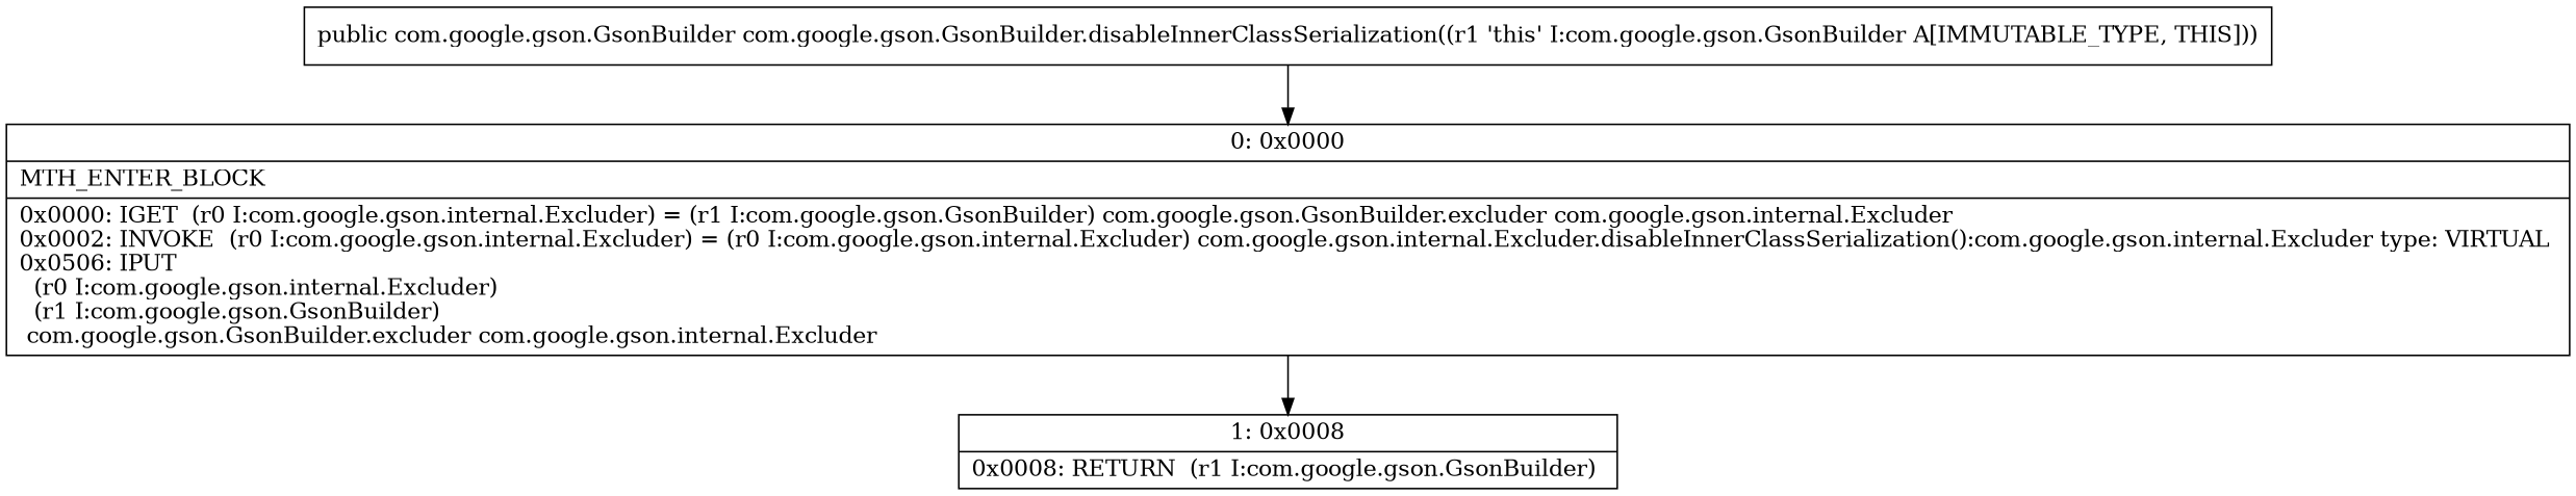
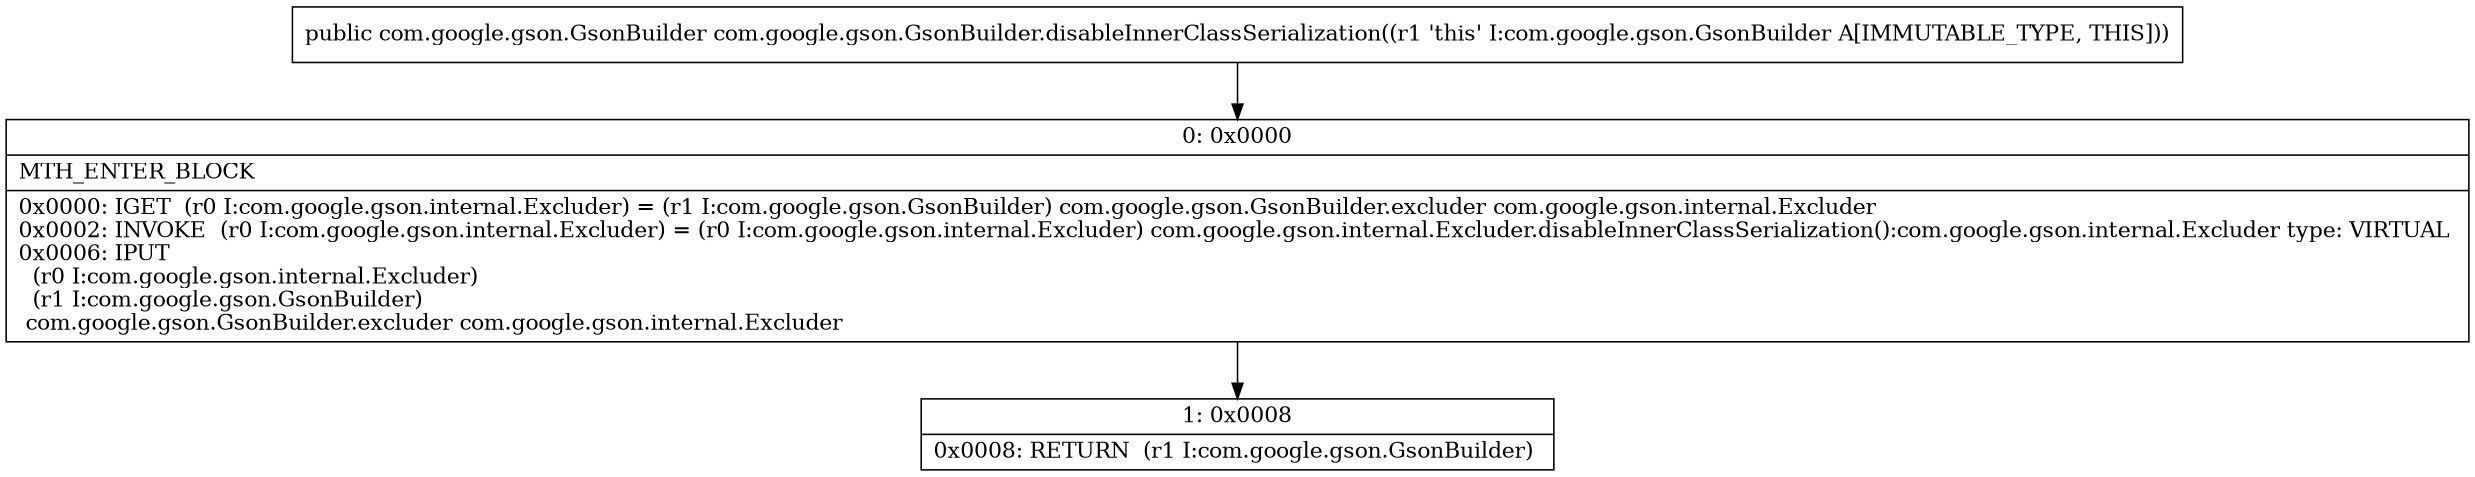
  digraph {
    node [shape=record]
-   n1 [label="{0\:\ 0x0000|MTH_ENTER_BLOCK\l|0x0000: IGET  (r0 I:com.google.gson.internal.Excluder) = (r1 I:com.google.gson.GsonBuilder) com.google.gson.GsonBuilder.excluder com.google.gson.internal.Excluder \l0x0002: INVOKE  (r0 I:com.google.gson.internal.Excluder) = (r0 I:com.google.gson.internal.Excluder) com.google.gson.internal.Excluder.disableInnerClassSerialization():com.google.gson.internal.Excluder type: VIRTUAL \l0x0506: IPUT  \l  (r0 I:com.google.gson.internal.Excluder)\l  (r1 I:com.google.gson.GsonBuilder)\l com.google.gson.GsonBuilder.excluder com.google.gson.internal.Excluder \l}"]
+   n1 [label="{0\:\ 0x0000|MTH_ENTER_BLOCK\l|0x0000: IGET  (r0 I:com.google.gson.internal.Excluder) = (r1 I:com.google.gson.GsonBuilder) com.google.gson.GsonBuilder.excluder com.google.gson.internal.Excluder \l0x0002: INVOKE  (r0 I:com.google.gson.internal.Excluder) = (r0 I:com.google.gson.internal.Excluder) com.google.gson.internal.Excluder.disableInnerClassSerialization():com.google.gson.internal.Excluder type: VIRTUAL \l0x0006: IPUT  \l  (r0 I:com.google.gson.internal.Excluder)\l  (r1 I:com.google.gson.GsonBuilder)\l com.google.gson.GsonBuilder.excluder com.google.gson.internal.Excluder \l}"]
    n2 [label="{1\:\ 0x0008|0x0008: RETURN  (r1 I:com.google.gson.GsonBuilder) \l}"]
    n3 [label="{public com.google.gson.GsonBuilder com.google.gson.GsonBuilder.disableInnerClassSerialization((r1 'this' I:com.google.gson.GsonBuilder A[IMMUTABLE_TYPE, THIS])) }"]
    n1 -> n2
    n3 -> n1
  }
